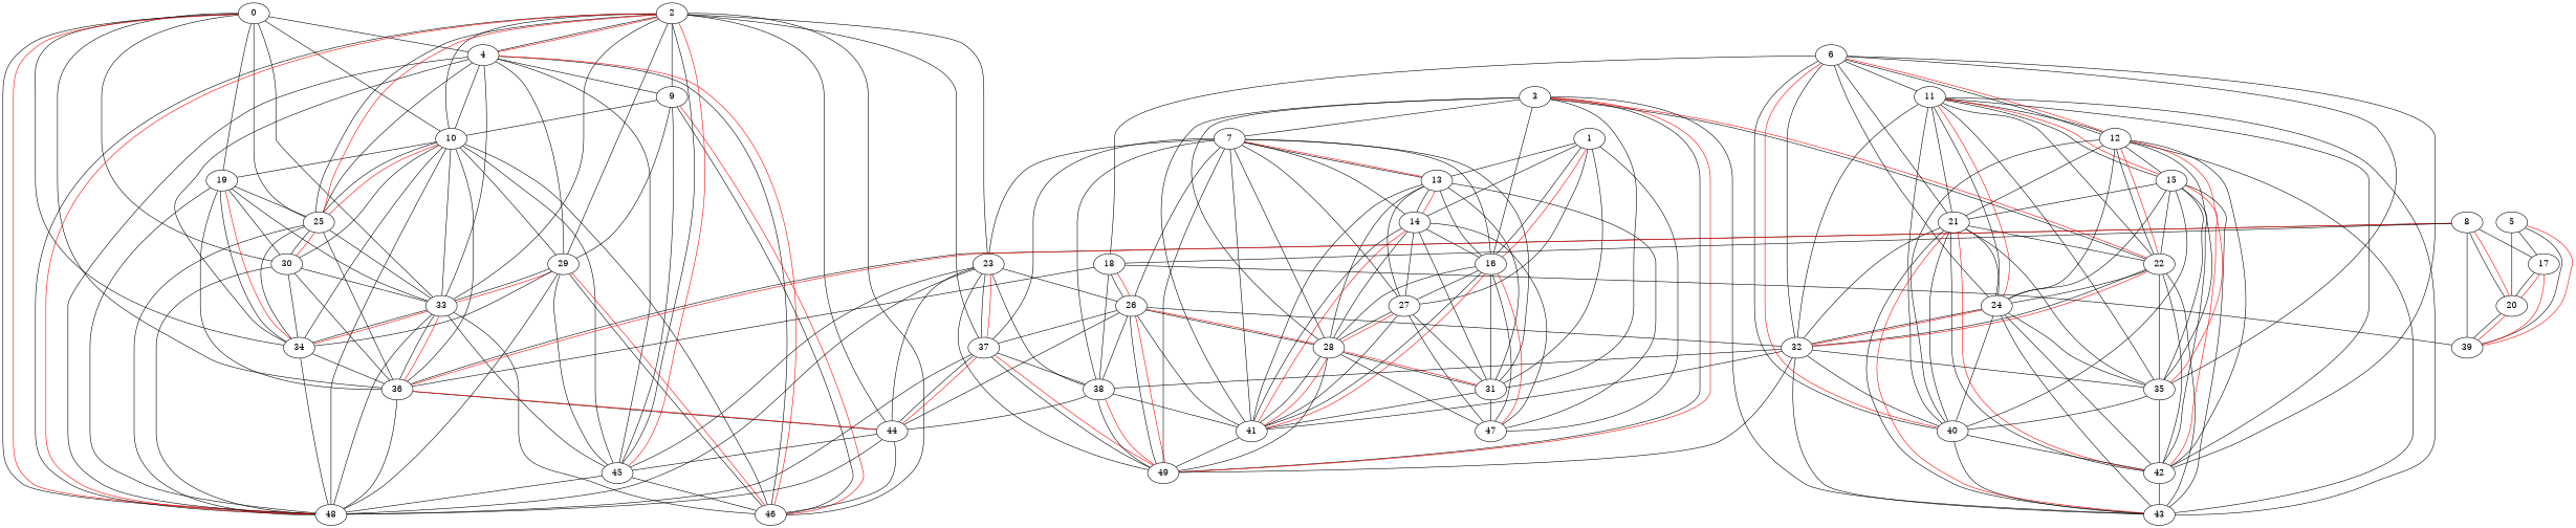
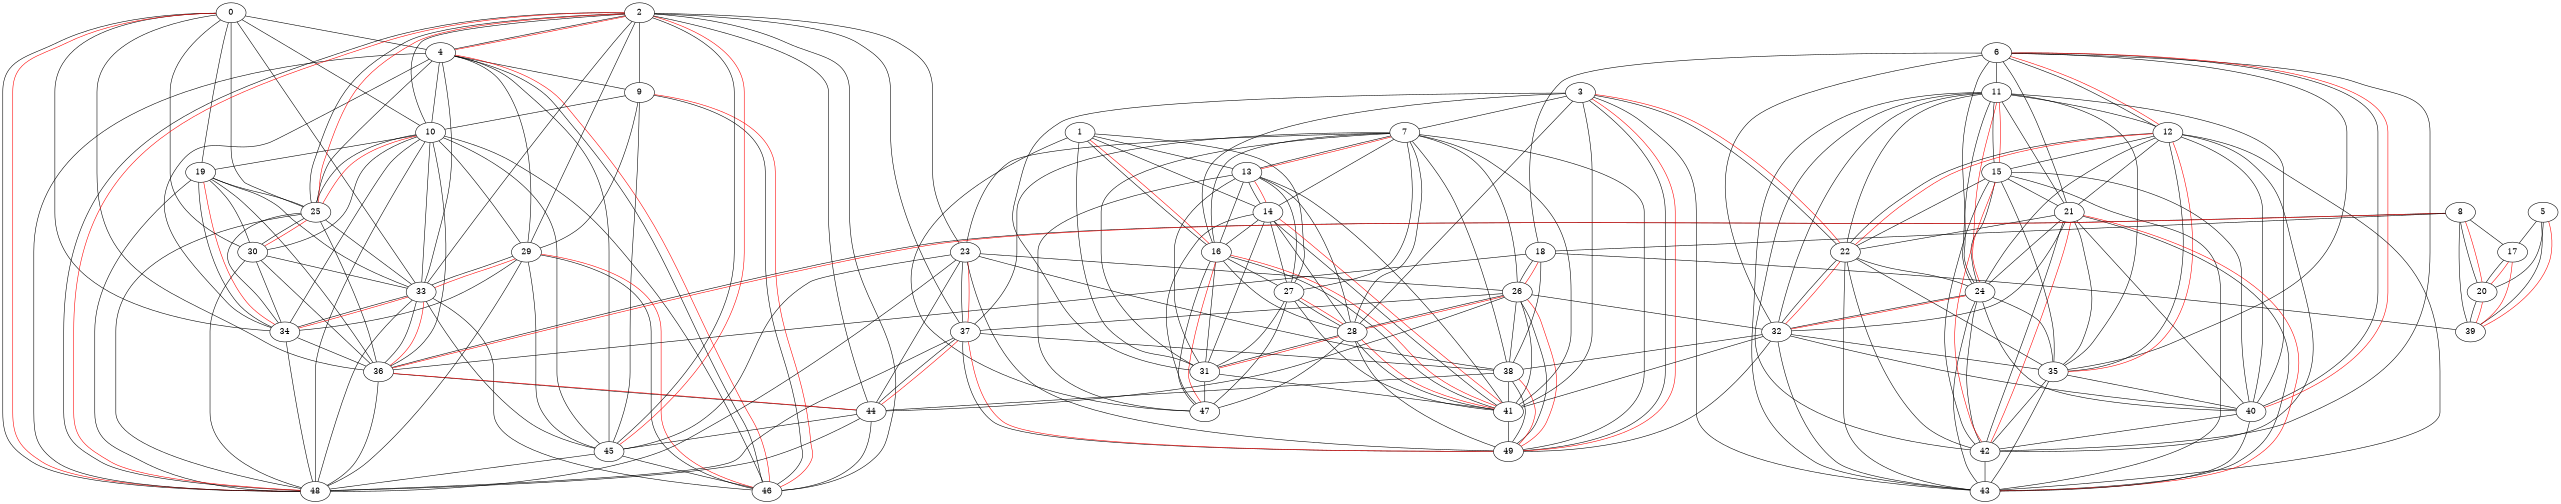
  graph {
    0
    4
    10
    19
    25
    30
    33
    34
    36
    48
    9
    29
    45
    46
    44
    1
    13
    14
    16
    27
    31
    47
    28
    41
    2
    23
    37
    49
    26
    38
    3
    7
    22
    43
    24
    32
    35
    42
    5
    17
    20
    39
    6
    11
    12
    18
    21
    40
    15
    8
    0 -- 4 [weight=91]
    0 -- 10 [weight=75]
    0 -- 19 [weight=79]
    0 -- 25 [weight=98]
    0 -- 30 [weight=45]
    0 -- 33 [weight=98]
    0 -- 34 [weight=29]
    0 -- 36 [weight=45]
    0 -- 48 [weight=15]
    0 -- 48 [color=red]
    4 -- 10 [weight=52]
    4 -- 25 [weight=33]
    4 -- 33 [weight=30]
    4 -- 34 [weight=50]
    4 -- 48 [weight=92]
    4 -- 9 [weight=72]
    4 -- 29 [weight=64]
    4 -- 45 [weight=67]
    4 -- 46 [weight=3]
    4 -- 46 [color=red]
    10 -- 19 [weight=40]
    10 -- 25 [weight=27]
    10 -- 25 [color=red]
    10 -- 30 [weight=78]
    10 -- 33 [weight=61]
    10 -- 34 [weight=99]
    10 -- 36 [weight=68]
    10 -- 48 [weight=53]
    10 -- 29 [weight=33]
    10 -- 45 [weight=94]
    10 -- 46 [weight=73]
    19 -- 25 [weight=35]
    19 -- 30 [weight=77]
    19 -- 33 [weight=58]
    19 -- 34 [weight=12]
    19 -- 34 [color=red]
    19 -- 36 [weight=27]
    19 -- 48 [weight=53]
    25 -- 30 [weight=11]
    25 -- 30 [color=red]
    25 -- 33 [weight=58]
    25 -- 34 [weight=57]
    25 -- 36 [weight=67]
    25 -- 48 [weight=59]
    30 -- 33 [weight=24]
    30 -- 34 [weight=80]
    30 -- 36 [weight=31]
    30 -- 48 [weight=62]
    33 -- 34 [weight=18]
    33 -- 34 [color=red]
    33 -- 36 [weight=20]
    33 -- 36 [color=red]
    33 -- 48 [weight=22]
    33 -- 45 [weight=41]
    33 -- 46 [weight=69]
    34 -- 36 [weight=45]
    34 -- 48 [weight=58]
    36 -- 48 [weight=73]
    36 -- 44 [weight=8]
    36 -- 44 [color=red]
    9 -- 10 [weight=90]
    9 -- 29 [weight=34]
    9 -- 45 [weight=65]
    9 -- 46 [weight=11]
    9 -- 46 [color=red]
    29 -- 33 [weight=18]
    29 -- 33 [color=red]
    29 -- 34 [weight=74]
    29 -- 48 [weight=46]
    29 -- 45 [weight=96]
    29 -- 46 [weight=3]
    29 -- 46 [color=red]
    45 -- 48 [weight=54]
    45 -- 46 [weight=46]
    44 -- 48 [weight=26]
    44 -- 45 [weight=70]
    44 -- 46 [weight=48]
    1 -- 13 [weight=48]
    1 -- 14 [weight=61]
    1 -- 16 [weight=2]
    1 -- 16 [color=red]
    1 -- 27 [weight=58]
    1 -- 31 [weight=45]
    1 -- 47 [weight=49]
    13 -- 14 [weight=23]
    13 -- 14 [color=red]
    13 -- 16 [weight=94]
    13 -- 27 [weight=44]
    13 -- 31 [weight=69]
    13 -- 47 [weight=50]
    13 -- 28 [weight=73]
    13 -- 41 [weight=45]
    14 -- 16 [weight=97]
    14 -- 27 [weight=29]
    14 -- 31 [weight=73]
    14 -- 47 [weight=70]
    14 -- 28 [weight=77]
    14 -- 41 [weight=10]
    14 -- 41 [color=red]
    16 -- 27 [weight=56]
    16 -- 31 [weight=97]
    16 -- 47 [weight=38]
    16 -- 47 [color=red]
    16 -- 28 [weight=39]
    16 -- 41 [weight=10]
    16 -- 41 [color=red]
    27 -- 31 [weight=48]
    27 -- 47 [weight=95]
    27 -- 28 [weight=22]
    27 -- 28 [color=red]
    27 -- 41 [weight=72]
    31 -- 47 [weight=51]
    31 -- 41 [weight=98]
    28 -- 31 [weight=22]
    28 -- 31 [color=red]
    28 -- 47 [weight=69]
    28 -- 41 [weight=6]
    28 -- 41 [color=red]
    28 -- 49 [weight=40]
    41 -- 49 [weight=37]
    2 -- 4 [weight=14]
    2 -- 4 [color=red]
    2 -- 10 [weight=38]
    2 -- 25 [weight=24]
    2 -- 25 [color=red]
    2 -- 33 [weight=87]
    2 -- 48 [weight=2]
    2 -- 48 [color=red]
    2 -- 9 [weight=91]
    2 -- 29 [weight=49]
    2 -- 45 [weight=9]
    2 -- 45 [color=red]
    2 -- 46 [weight=20]
    2 -- 44 [weight=59]
    2 -- 23 [weight=67]
    2 -- 37 [weight=84]
    23 -- 48 [weight=53]
    23 -- 45 [weight=64]
    23 -- 44 [weight=28]
    23 -- 37 [weight=10]
    23 -- 37 [color=red]
    23 -- 49 [weight=88]
    23 -- 26 [weight=62]
    23 -- 38 [weight=57]
    37 -- 48 [weight=77]
    37 -- 44 [weight=27]
    37 -- 44 [color=red]
    37 -- 49 [weight=33]
    37 -- 49 [color=red]
    37 -- 38 [weight=40]
    26 -- 44 [weight=57]
    26 -- 28 [weight=17]
    26 -- 28 [color=red]
    26 -- 41 [weight=87]
    26 -- 37 [weight=35]
    26 -- 49 [weight=26]
    26 -- 49 [color=red]
    26 -- 38 [weight=50]
    26 -- 32 [weight=72]
    38 -- 44 [weight=34]
    38 -- 41 [weight=62]
    38 -- 49 [weight=14]
    38 -- 49 [color=red]
    3 -- 16 [weight=72]
    3 -- 31 [weight=28]
    3 -- 28 [weight=42]
    3 -- 41 [weight=72]
    3 -- 49 [weight=22]
    3 -- 49 [color=red]
    3 -- 7 [weight=60]
    3 -- 22 [weight=35]
    3 -- 22 [color=red]
    3 -- 43 [weight=52]
    7 -- 13 [weight=2]
    7 -- 13 [color=red]
    7 -- 14 [weight=61]
    7 -- 16 [weight=89]
    7 -- 27 [weight=76]
    7 -- 31 [weight=36]
    7 -- 28 [weight=50]
    7 -- 41 [weight=34]
    7 -- 23 [weight=90]
    7 -- 37 [weight=78]
    7 -- 49 [weight=49]
    7 -- 26 [weight=98]
    7 -- 38 [weight=33]
    22 -- 43 [weight=68]
    22 -- 24 [weight=88]
    22 -- 32 [weight=4]
    22 -- 32 [color=red]
    22 -- 35 [weight=63]
    22 -- 42 [weight=21]
    24 -- 43 [weight=26]
    24 -- 32 [weight=17]
    24 -- 32 [color=red]
    24 -- 35 [weight=94]
    24 -- 42 [weight=84]
    24 -- 40 [weight=48]
    32 -- 41 [weight=64]
    32 -- 49 [weight=38]
    32 -- 38 [weight=92]
    32 -- 43 [weight=89]
    32 -- 35 [weight=36]
    32 -- 40 [weight=19]
+   35 -- 43 [weight=75]
    35 -- 42 [weight=90]
    35 -- 40 [weight=88]
    42 -- 43 [weight=90]
    5 -- 17 [weight=51]
    5 -- 20 [weight=90]
    5 -- 39 [weight=29]
    5 -- 39 [color=red]
    17 -- 20 [weight=13]
    17 -- 20 [color=red]
    17 -- 39 [color=red weight=54]
    20 -- 39 [weight=13]
    20 -- 39 [color=red]
    6 -- 24 [weight=79]
    6 -- 32 [weight=76]
    6 -- 35 [weight=83]
    6 -- 42 [weight=53]
    6 -- 11 [weight=68]
    6 -- 12 [weight=9]
    6 -- 12 [color=red]
    6 -- 18 [weight=62]
    6 -- 21 [weight=45]
    6 -- 40 [weight=15]
    6 -- 40 [color=red]
    11 -- 22 [weight=24]
    11 -- 43 [weight=31]
    11 -- 24 [weight=17]
    11 -- 24 [color=red]
    11 -- 32 [weight=92]
    11 -- 35 [weight=43]
    11 -- 42 [weight=55]
    11 -- 12 [weight=64]
    11 -- 21 [weight=66]
    11 -- 40 [weight=68]
    11 -- 15 [weight=14]
    11 -- 15 [color=red]
    12 -- 22 [weight=13]
    12 -- 22 [color=red]
    12 -- 43 [weight=41]
    12 -- 24 [weight=68]
    12 -- 35 [weight=16]
    12 -- 35 [color=red]
    12 -- 42 [weight=34]
    12 -- 21 [weight=51]
    12 -- 40 [weight=87]
    12 -- 15 [weight=98]
    18 -- 36 [weight=78]
    18 -- 26 [weight=24]
    18 -- 26 [color=red]
    18 -- 38 [weight=52]
    18 -- 39 [weight=83]
    21 -- 22 [weight=89]
    21 -- 43 [weight=3]
    21 -- 43 [color=red]
    21 -- 24 [weight=30]
    21 -- 32 [weight=78]
    21 -- 35 [weight=38]
    21 -- 42 [weight=18]
    21 -- 42 [color=red]
    21 -- 40 [weight=24]
    40 -- 43 [weight=47]
    40 -- 42 [weight=20]
    15 -- 22 [weight=98]
    15 -- 43 [weight=69]
    15 -- 24 [weight=64]
    15 -- 35 [weight=35]
    15 -- 42 [weight=18]
    15 -- 42 [color=red]
    15 -- 21 [weight=66]
    15 -- 40 [weight=85]
    8 -- 36 [weight=31]
    8 -- 36 [color=red]
    8 -- 17 [weight=25]
    8 -- 20 [weight=18]
    8 -- 20 [color=red]
    8 -- 39 [weight=20]
    8 -- 18 [weight=62]
  }
